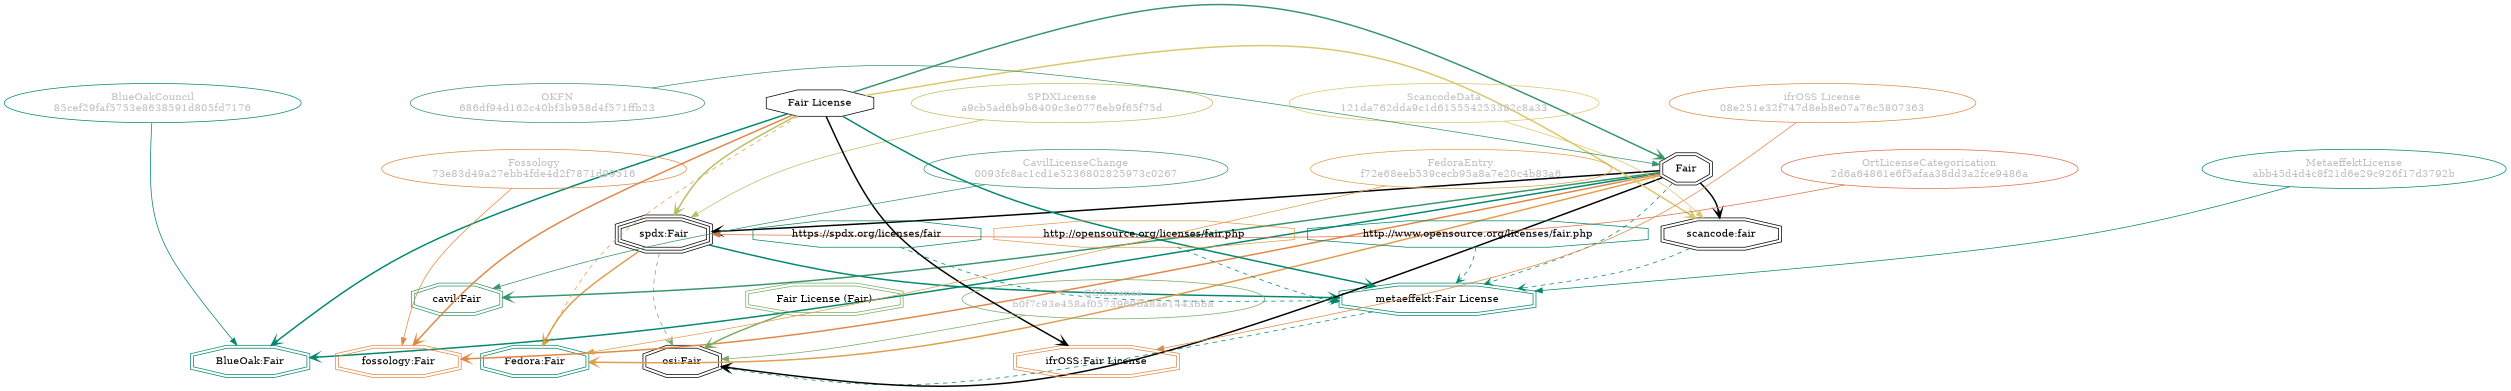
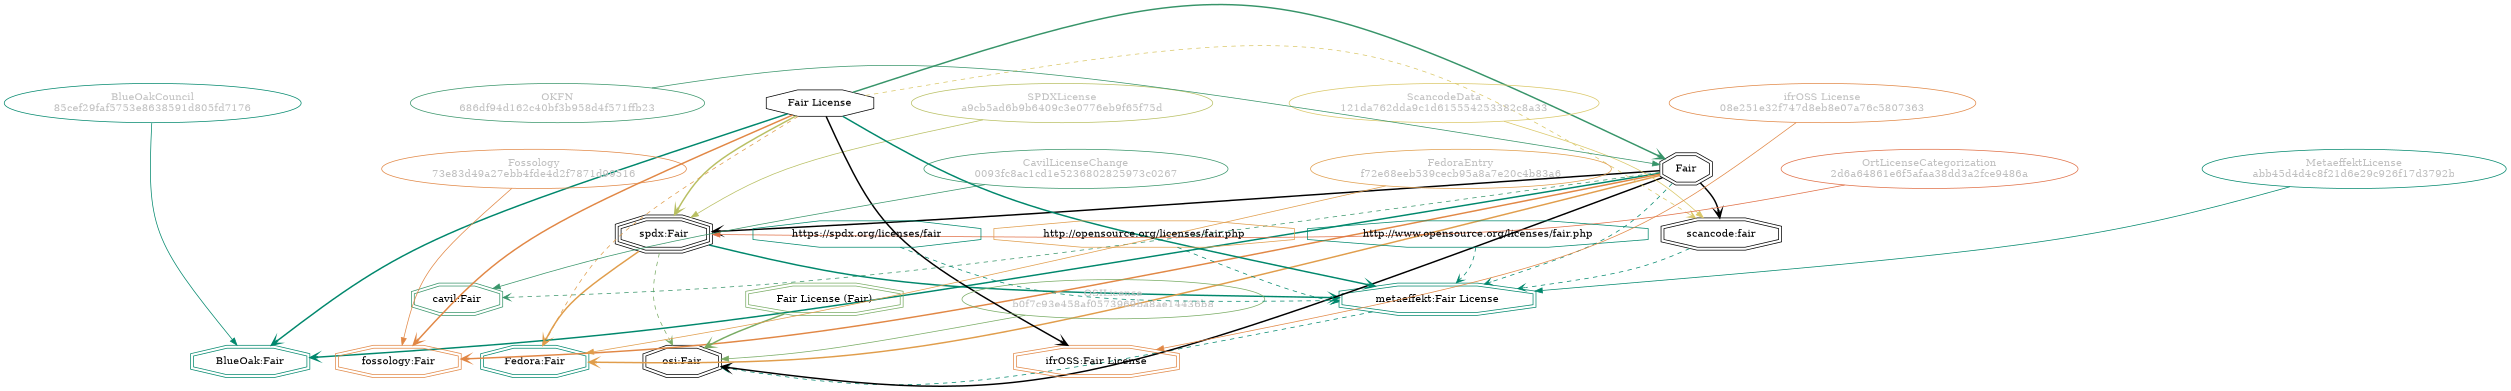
  strict digraph {
    splines=curved
    node [color="#00876c" shape=ellipse]
    edge [color="#00876c" weight=0.5 arrowhead=vee style=bold]
    n1 [color="#b8bf62" fillcolor="beige;1" fontcolor=gray label="SPDXLicense\na9cb5ad6b9b6409c3e0776eb9f65f75d"]
    n2 [label="spdx:Fair" shape=tripleoctagon color=""]
    n3 [label="osi:Fair" shape=doubleoctagon color=""]
    n4 [label="Fedora:Fair" shape=doubleoctagon]
    n5 [label="metaeffekt:Fair License" shape=doubleoctagon]
    n6 [label=Fair shape=doubleoctagon color=""]
    n7 [label="BlueOak:Fair" shape=doubleoctagon]
    n8 [label="scancode:fair" shape=doubleoctagon color=""]
    n9 [color="#e18745" label="fossology:Fair" shape=doubleoctagon]
    n10 [color="#379469" label="cavil:Fair" shape=doubleoctagon]
    n11 [label="Fair License" shape=octagon color=""]
    n12 [color="#e18745" label="ifrOSS:Fair License" shape=doubleoctagon]
    n13 [color="#78ab63" fillcolor="beige;1" fontcolor=gray label="OSILicense\nb0f7c93e458af0573969ba8ae14436b8"]
    n14 [color="#78ab63" label="Fair License (Fair)" shape=doubleoctagon]
    n15 [color="#e09d4b" fillcolor="beige;1" fontcolor=gray label="FedoraEntry\nf72e68eeb539cecb95a8a7e20c4b83a6"]
    n16 [fillcolor="beige;1" fontcolor=gray label="BlueOakCouncil\n85cef29faf5753e8638591d805fd7176"]
    n17 [color="#dac767" fillcolor="beige;1" fontcolor=gray label="ScancodeData\n121da762dda9c1d615554253382c8a33"]
    n18 [color="#e18745" fillcolor="beige;1" fontcolor=gray label="Fossology\n73e83d49a27ebb4fde4d2f7871d99516"]
    n19 [color="#379469" fillcolor="beige;1" fontcolor=gray label="OKFN\n686df94d162c40bf3b958d4f571ffb23"]
    n20 [color="#e06f45" fillcolor="beige;1" fontcolor=gray label="OrtLicenseCategorization\n2d6a64861e6f5afaa38dd3a2fce9486a"]
    n21 [color="#379469" fillcolor="beige;1" fontcolor=gray label="CavilLicenseChange\n0093fc8ac1cd1e5236802825973c0267"]
    n22 [fillcolor="beige;1" fontcolor=gray label="MetaeffektLicense\nabb45d4d4c8f21d6e29c926f17d3792b"]
    n23 [color="#e09d4b" label="http://opensource.org/licenses/fair.php" shape=octagon]
    n24 [label="http://www.opensource.org/licenses/fair.php" shape=octagon]
    n25 [label="https://spdx.org/licenses/fair" shape=octagon]
    n26 [color="#e18745" fillcolor="beige;1" fontcolor=gray label="ifrOSS License\n08e251e32f747d8eb8e07a76c5807363"]
    n1 -> n2 [color="#b8bf62" arrowhead="" style=""]
    n2 -> n3 [color="#78ab63" style=dashed weight=0.7]
    n2 -> n4 [color="#e09d4b" weight=0.7]
    n2 -> n5 [weight=0.7]
    n5 -> n3 [style=dashed]
    n6 -> n2 [weight=0.7 color=""]
    n6 -> n3 [weight=0.7 color=""]
    n6 -> n4 [color="#e09d4b" weight=0.7]
    n6 -> n5 [style=dashed]
    n6 -> n7 [weight=0.7]
    n6 -> n8 [weight=0.7 color=""]
    n6 -> n9 [color="#e18745" weight=0.7]
-   n6 -> n10 [color="#379469" weight=0.7]
+   n6 -> n10 [color="#379469" style=dashed weight=0.7]
    n8 -> n5 [style=dashed]
    n11 -> n2 [color="#b8bf62" weight=0.7]
    n11 -> n4 [color="#e09d4b" style=dashed]
    n11 -> n5 [weight=0.7]
    n11 -> n6 [color="#379469" weight=0.7]
    n11 -> n7 [weight=0.7]
-   n11 -> n8 [color="#dac767" weight=0.7]
+   n11 -> n8 [color="#dac767" style=dashed weight=0.7]
    n11 -> n9 [color="#e18745" weight=0.7]
    n11 -> n12 [color=black weight=0.7]
    n13 -> n3 [color="#78ab63" arrowhead="" style=""]
    n14 -> n3 [color="#78ab63" weight=0.7]
    n15 -> n4 [color="#e09d4b" arrowhead="" style=""]
    n16 -> n7 [arrowhead="" style=""]
    n17 -> n8 [color="#dac767" arrowhead="" style=""]
    n18 -> n9 [color="#e18745" arrowhead="" style=""]
    n19 -> n6 [color="#379469" arrowhead="" style=""]
    n20 -> n2 [color="#e06f45" arrowhead="" style=""]
    n21 -> n10 [color="#379469" arrowhead="" style=""]
    n22 -> n5 [arrowhead="" style=""]
-   n23 -> n5 [arrowhead=normal style=dashed]
+   n23 -> n5 [style=dashed]
    n24 -> n5 [style=dashed]
    n25 -> n5 [style=dashed]
    n26 -> n12 [color="#e18745" arrowhead="" style=""]
  }
